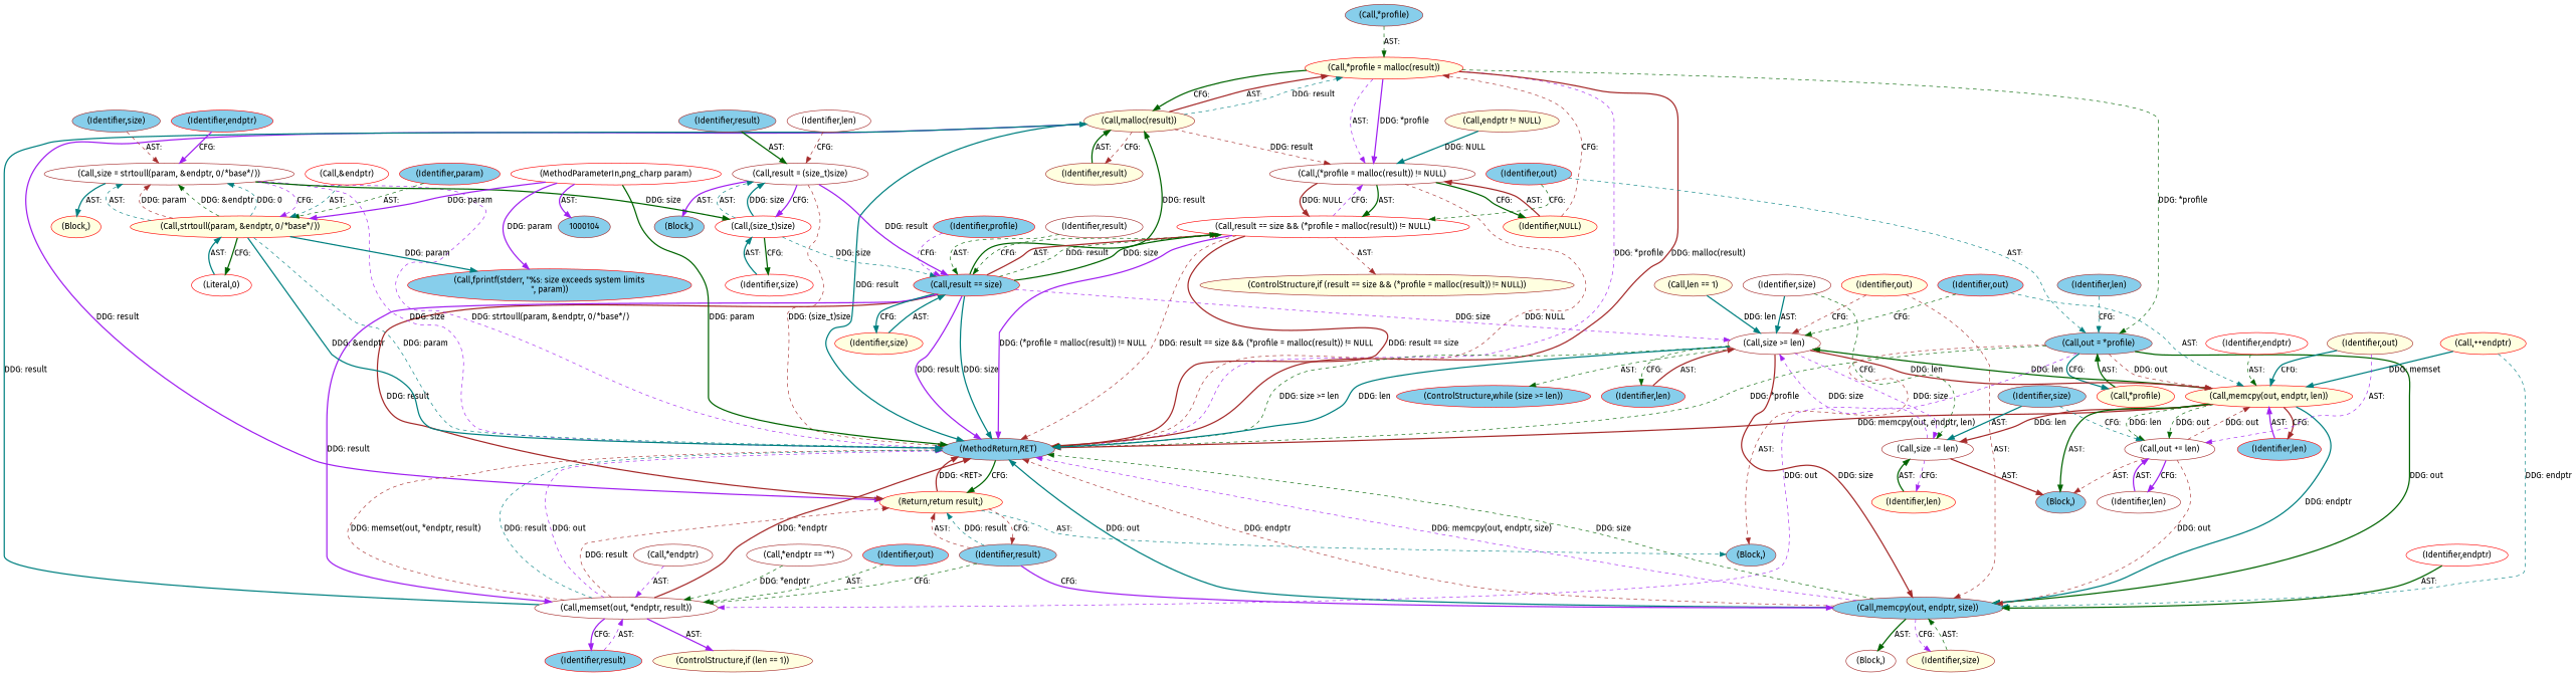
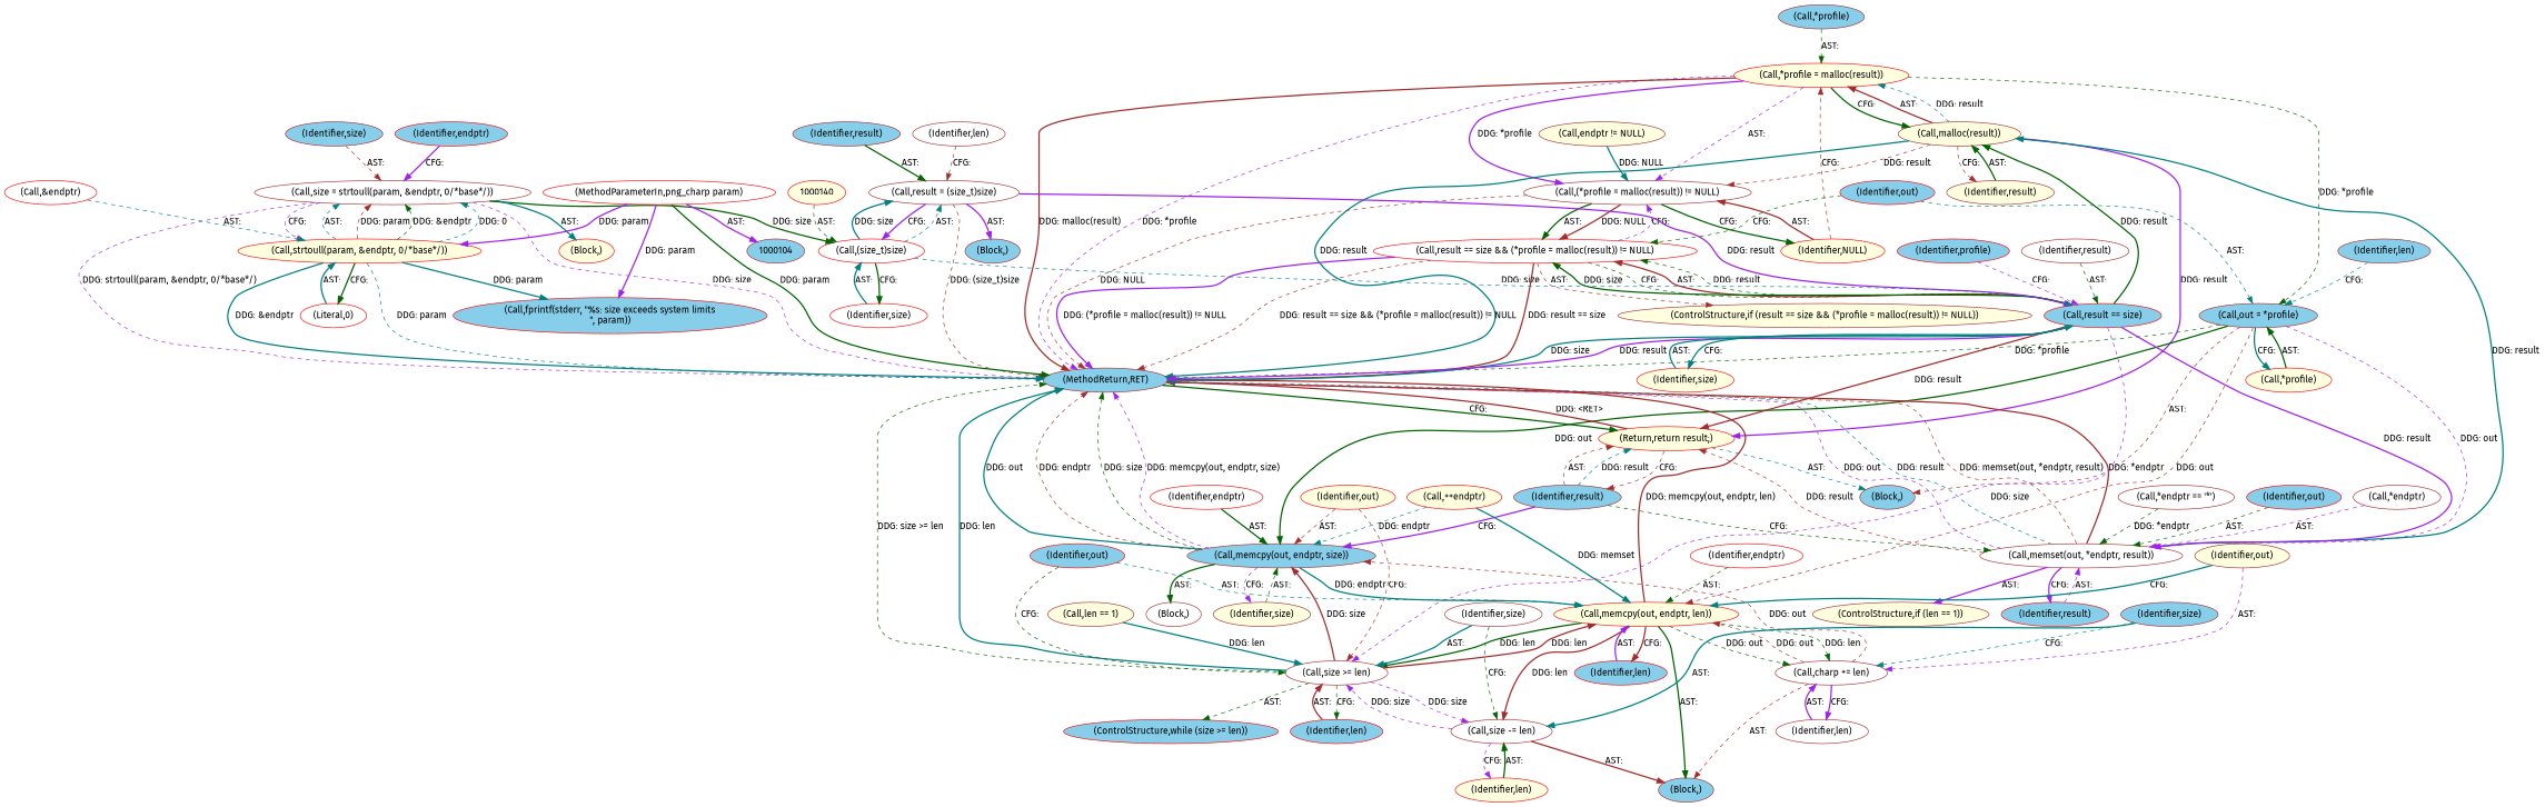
  digraph {
    fontname="Fira Sans"
    node [color=brown fillcolor=skyblue fontname="Fira Sans" style=filled]
    edge [color=darkgreen fontname="Fira Sans" style=dashed]
    n1 [color=red fillcolor=lightyellow label="(Call,*profile = malloc(result))"]
    n2 [fillcolor=lightyellow label="(Call,malloc(result))"]
    n3 [fillcolor=white label="(Call,(*profile = malloc(result)) != NULL)"]
    n4 [label="(Call,out = *profile)"]
    n5 [label="(MethodReturn,RET)"]
    n6 [color=red fillcolor=lightyellow label="(Return,return result;)"]
    n7 [fillcolor=lightyellow label="(Identifier,result)"]
    n8 [color=red fillcolor=white label="(Call,result == size && (*profile = malloc(result)) != NULL)"]
    n9 [color=red fillcolor=lightyellow label="(Identifier,NULL)"]
    n10 [fillcolor=white label="(Call,memset(out, *endptr, result))"]
    n11 [color=red fillcolor=lightyellow label="(Call,memcpy(out, endptr, len))"]
    n12 [label="(Call,memcpy(out, endptr, size))"]
    n13 [label="(Block,)"]
    n14 [color=red fillcolor=lightyellow label="(Call,*profile)"]
    n15 [color=red label="(Identifier,result)"]
    n16 [fillcolor=lightyellow label="(ControlStructure,if (len == 1))"]
    n17 [label="(Identifier,result)"]
    n18 [color=red label="(Call,result == size)"]
    n19 [fillcolor=white label="(Call,size >= len)"]
    n20 [color=red fillcolor=lightyellow label="(Identifier,size)"]
    n21 [fillcolor=lightyellow label="(ControlStructure,if (result == size && (*profile = malloc(result)) != NULL))"]
    n22 [fillcolor=white label="(Call,size -= len)"]
    n23 [color=red label="(ControlStructure,while (size >= len))"]
    n24 [color=red label="(Identifier,len)"]
    n25 [fillcolor=white label="(Call,result = (size_t)size)"]
    n26 [color=red fillcolor=white label="(Call,(size_t)size)"]
    n27 [label="(Block,)"]
    n28 [color=red fillcolor=white label="(Identifier,size)"]
    n29 [fillcolor=white label="(Call,size = strtoull(param, &endptr, 0/*base*/))"]
    n30 [color=red fillcolor=lightyellow label="(Call,strtoull(param, &endptr, 0/*base*/))"]
    n31 [color=red fillcolor=lightyellow label="(Block,)"]
    n32 [color=red fillcolor=white label="(Literal,0)"]
    n33 [color=red label="(Call,fprintf(stderr, \"%s: size exceeds system limits\n\", param))"]
    n34 [color=red fillcolor=white label="(MethodParameterIn,png_charp param)"]
    1000104
-   n36 [fillcolor=white label="(Call,out += len)"]
+   n36 [fillcolor=white label="(Call,charp += len)"]
    n37 [color=red label="(Identifier,len)"]
    n38 [label="(Block,)"]
    n39 [fillcolor=white label="(Block,)"]
    n40 [fillcolor=lightyellow label="(Identifier,size)"]
    n41 [color=red fillcolor=lightyellow label="(Identifier,len)"]
    n42 [fillcolor=white label="(Identifier,len)"]
-   n43 [color=red label="(Identifier,param)"]
    n44 [fillcolor=white label="(Call,*endptr)"]
    n45 [color=red fillcolor=lightyellow label="(Identifier,out)"]
    n46 [label="(Call,*profile)"]
    n47 [label="(Identifier,size)"]
    n48 [fillcolor=lightyellow label="(Call,len == 1)"]
    n49 [color=red label="(Identifier,out)"]
    n50 [color=red label="(Identifier,endptr)"]
    n51 [color=red fillcolor=lightyellow label="(Call,++endptr)"]
    n52 [color=red fillcolor=white label="(Identifier,endptr)"]
    n53 [fillcolor=white label="(Identifier,result)"]
    n54 [fillcolor=white label="(Call,*endptr == '*')"]
    n55 [color=red label="(Identifier,out)"]
    n56 [label="(Identifier,size)"]
    n57 [label="(Identifier,result)"]
    n58 [color=red label="(Identifier,profile)"]
    n59 [fillcolor=white label="(Identifier,len)"]
    n60 [color=red fillcolor=white label="(Call,&endptr)"]
    n61 [fillcolor=white label="(Identifier,size)"]
    n62 [fillcolor=lightyellow label="(Call,endptr != NULL)"]
    n63 [fillcolor=lightyellow label="(Identifier,out)"]
    n64 [color=red label="(Identifier,out)"]
    n65 [color=red fillcolor=white label="(Identifier,endptr)"]
    n66 [label="(Identifier,len)"]
+   1000140 [color=red fillcolor=lightyellow]
    n1 -> n2 [label="CFG: " style=bold]
    n1 -> n3 [color=purple label="AST: "]
    n1 -> n3 [color=purple label="DDG: *profile" style=bold]
    n1 -> n4 [label="DDG: *profile"]
    n1 -> n5 [color=purple label="DDG: *profile"]
    n1 -> n5 [color=brown label="DDG: malloc(result)" style=bold]
    n2 -> n1 [color=brown label="AST: " style=bold]
    n2 -> n1 [color=teal label="DDG: result"]
    n2 -> n3 [color=brown label="DDG: result"]
    n2 -> n5 [color=teal label="DDG: result" style=bold]
    n2 -> n6 [color=purple label="DDG: result" style=bold]
    n2 -> n7 [color=brown label="CFG: "]
    n3 -> n5 [color=brown label="DDG: NULL"]
    n3 -> n8 [label="AST: " style=bold]
    n3 -> n8 [color=brown label="DDG: NULL" style=bold]
    n3 -> n9 [label="CFG: " style=bold]
    n4 -> n5 [label="DDG: *profile"]
    n4 -> n10 [color=purple label="DDG: out"]
    n4 -> n11 [color=brown label="DDG: out"]
    n4 -> n12 [label="DDG: out" style=bold]
    n4 -> n13 [color=brown label="AST: "]
    n4 -> n14 [color=teal label="CFG: " style=bold]
    n5 -> n6 [label="CFG: " style=bold]
    n6 -> n5 [color=brown label="DDG: <RET>" style=bold]
    n6 -> n13 [color=teal label="AST: "]
    n6 -> n17 [color=brown label="CFG: "]
    n7 -> n2 [label="AST: " style=bold]
    n8 -> n3 [color=purple label="CFG: "]
    n8 -> n5 [color=brown label="DDG: result == size" style=bold]
    n8 -> n5 [color=purple label="DDG: (*profile = malloc(result)) != NULL" style=bold]
    n8 -> n5 [color=brown label="DDG: result == size && (*profile = malloc(result)) != NULL"]
    n8 -> n18 [label="CFG: "]
    n8 -> n21 [color=brown label="AST: "]
    n9 -> n1 [color=brown label="CFG: "]
    n9 -> n3 [color=brown label="AST: " style=bold]
    n10 -> n2 [color=teal label="DDG: result" style=bold]
    n10 -> n5 [color=purple label="DDG: out"]
    n10 -> n5 [color=brown label="DDG: *endptr" style=bold]
    n10 -> n5 [color=brown label="DDG: memset(out, *endptr, result)"]
    n10 -> n5 [color=teal label="DDG: result"]
    n10 -> n6 [color=brown label="DDG: result"]
    n10 -> n15 [color=purple label="CFG: " style=bold]
    n10 -> n16 [color=purple label="AST: " style=bold]
    n11 -> n5 [color=brown label="DDG: memcpy(out, endptr, len)" style=bold]
-   n11 -> n12 [color=teal label="DDG: endptr" style=bold]
+   n12 -> n11 [color=teal label="DDG: endptr" style=bold]
    n11 -> n19 [label="DDG: len" style=bold]
    n11 -> n22 [color=brown label="DDG: len" style=bold]
    n11 -> n36 [label="DDG: len"]
    n11 -> n36 [label="DDG: out"]
    n11 -> n37 [color=brown label="CFG: " style=bold]
    n11 -> n38 [label="AST: " style=bold]
    n12 -> n5 [color=teal label="DDG: out" style=bold]
    n12 -> n5 [color=brown label="DDG: endptr"]
    n12 -> n5 [color=purple label="DDG: memcpy(out, endptr, size)"]
    n12 -> n5 [label="DDG: size"]
    n12 -> n39 [label="AST: " style=bold]
    n12 -> n40 [color=purple label="CFG: "]
    n14 -> n4 [label="AST: " style=bold]
    n15 -> n10 [color=purple label="AST: "]
    n17 -> n6 [color=brown label="AST: "]
    n17 -> n6 [color=teal label="DDG: result"]
    n17 -> n10 [label="CFG: "]
    n17 -> n12 [color=purple label="CFG: " style=bold]
    n18 -> n2 [label="DDG: result" style=bold]
    n18 -> n5 [color=teal label="DDG: size" style=bold]
    n18 -> n5 [color=purple label="DDG: result" style=bold]
    n18 -> n6 [color=brown label="DDG: result" style=bold]
    n18 -> n8 [color=brown label="AST: " style=bold]
    n18 -> n8 [label="DDG: result"]
    n18 -> n8 [label="DDG: size" style=bold]
    n18 -> n10 [color=purple label="DDG: result" style=bold]
    n18 -> n19 [color=purple label="DDG: size"]
    n18 -> n20 [color=teal label="CFG: " style=bold]
    n19 -> n5 [label="DDG: size >= len"]
    n19 -> n5 [color=teal label="DDG: len" style=bold]
    n19 -> n11 [color=brown label="DDG: len" style=bold]
    n19 -> n12 [color=brown label="DDG: size" style=bold]
    n19 -> n22 [color=purple label="DDG: size"]
    n19 -> n23 [label="AST: "]
    n19 -> n24 [label="CFG: "]
    n20 -> n18 [color=teal label="AST: " style=bold]
    n22 -> n19 [color=purple label="DDG: size"]
    n22 -> n38 [color=brown label="AST: " style=bold]
    n22 -> n41 [color=purple label="CFG: "]
    n24 -> n19 [color=brown label="AST: " style=bold]
    n25 -> n5 [color=brown label="DDG: (size_t)size"]
    n25 -> n18 [color=purple label="DDG: result" style=bold]
    n25 -> n26 [color=purple label="CFG: " style=bold]
    n25 -> n27 [color=purple label="AST: " style=bold]
    n26 -> n18 [color=teal label="DDG: size"]
    n26 -> n25 [color=teal label="AST: "]
    n26 -> n25 [color=teal label="DDG: size" style=bold]
    n26 -> n28 [label="CFG: " style=bold]
    n28 -> n26 [color=teal label="AST: " style=bold]
    n29 -> n5 [color=purple label="DDG: size"]
    n29 -> n5 [color=purple label="DDG: strtoull(param, &endptr, 0/*base*/)"]
    n29 -> n26 [label="DDG: size" style=bold]
    n29 -> n30 [color=purple label="CFG: "]
    n29 -> n31 [color=teal label="AST: " style=bold]
    n30 -> n5 [color=teal label="DDG: &endptr" style=bold]
    n30 -> n5 [color=teal label="DDG: param"]
    n30 -> n29 [color=teal label="AST: "]
    n30 -> n29 [color=brown label="DDG: param"]
    n30 -> n29 [label="DDG: &endptr"]
    n30 -> n29 [color=teal label="DDG: 0"]
    n30 -> n32 [label="CFG: " style=bold]
    n30 -> n33 [color=teal label="DDG: param" style=bold]
    n32 -> n30 [color=teal label="AST: " style=bold]
    n34 -> n5 [label="DDG: param" style=bold]
    n34 -> n30 [color=purple label="DDG: param" style=bold]
    n34 -> n33 [color=purple label="DDG: param" style=bold]
    n34 -> 1000104 [color=purple label="AST: " style=bold]
    n36 -> n11 [color=brown label="DDG: out"]
    n36 -> n12 [color=brown label="DDG: out"]
    n36 -> n38 [color=brown label="AST: "]
    n36 -> n42 [color=purple label="CFG: " style=bold]
    n37 -> n11 [color=purple label="AST: " style=bold]
    n40 -> n12 [label="AST: "]
    n41 -> n22 [label="AST: " style=bold]
    n42 -> n36 [color=purple label="AST: " style=bold]
-   n43 -> n30 [label="AST: "]
    n44 -> n10 [color=purple label="AST: "]
    n45 -> n12 [color=brown label="AST: "]
    n45 -> n19 [color=brown label="CFG: "]
    n46 -> n1 [label="AST: "]
    n47 -> n29 [color=brown label="AST: "]
    n48 -> n19 [color=teal label="DDG: len" style=bold]
    n49 -> n11 [color=teal label="AST: "]
    n49 -> n19 [label="CFG: "]
    n50 -> n29 [color=purple label="CFG: " style=bold]
    n51 -> n11 [color=teal label="DDG: memset" style=bold]
    n51 -> n12 [color=teal label="DDG: endptr"]
    n52 -> n12 [label="AST: " style=bold]
    n53 -> n18 [label="AST: "]
    n54 -> n10 [label="DDG: *endptr"]
    n55 -> n4 [color=teal label="AST: "]
    n55 -> n8 [label="CFG: "]
    n56 -> n22 [color=teal label="AST: " style=bold]
    n56 -> n36 [color=teal label="CFG: "]
    n57 -> n25 [label="AST: " style=bold]
    n58 -> n18 [color=purple label="CFG: "]
    n59 -> n25 [color=brown label="CFG: "]
    n60 -> n30 [color=teal label="AST: "]
    n61 -> n19 [color=teal label="AST: " style=bold]
    n61 -> n22 [label="CFG: "]
    n62 -> n3 [color=teal label="DDG: NULL" style=bold]
    n63 -> n11 [color=teal label="CFG: " style=bold]
    n63 -> n36 [color=purple label="AST: "]
    n64 -> n10 [label="AST: "]
    n65 -> n11 [label="AST: "]
    n66 -> n4 [color=teal label="CFG: "]
+   1000140 -> n26 [label="AST: "]
  }
